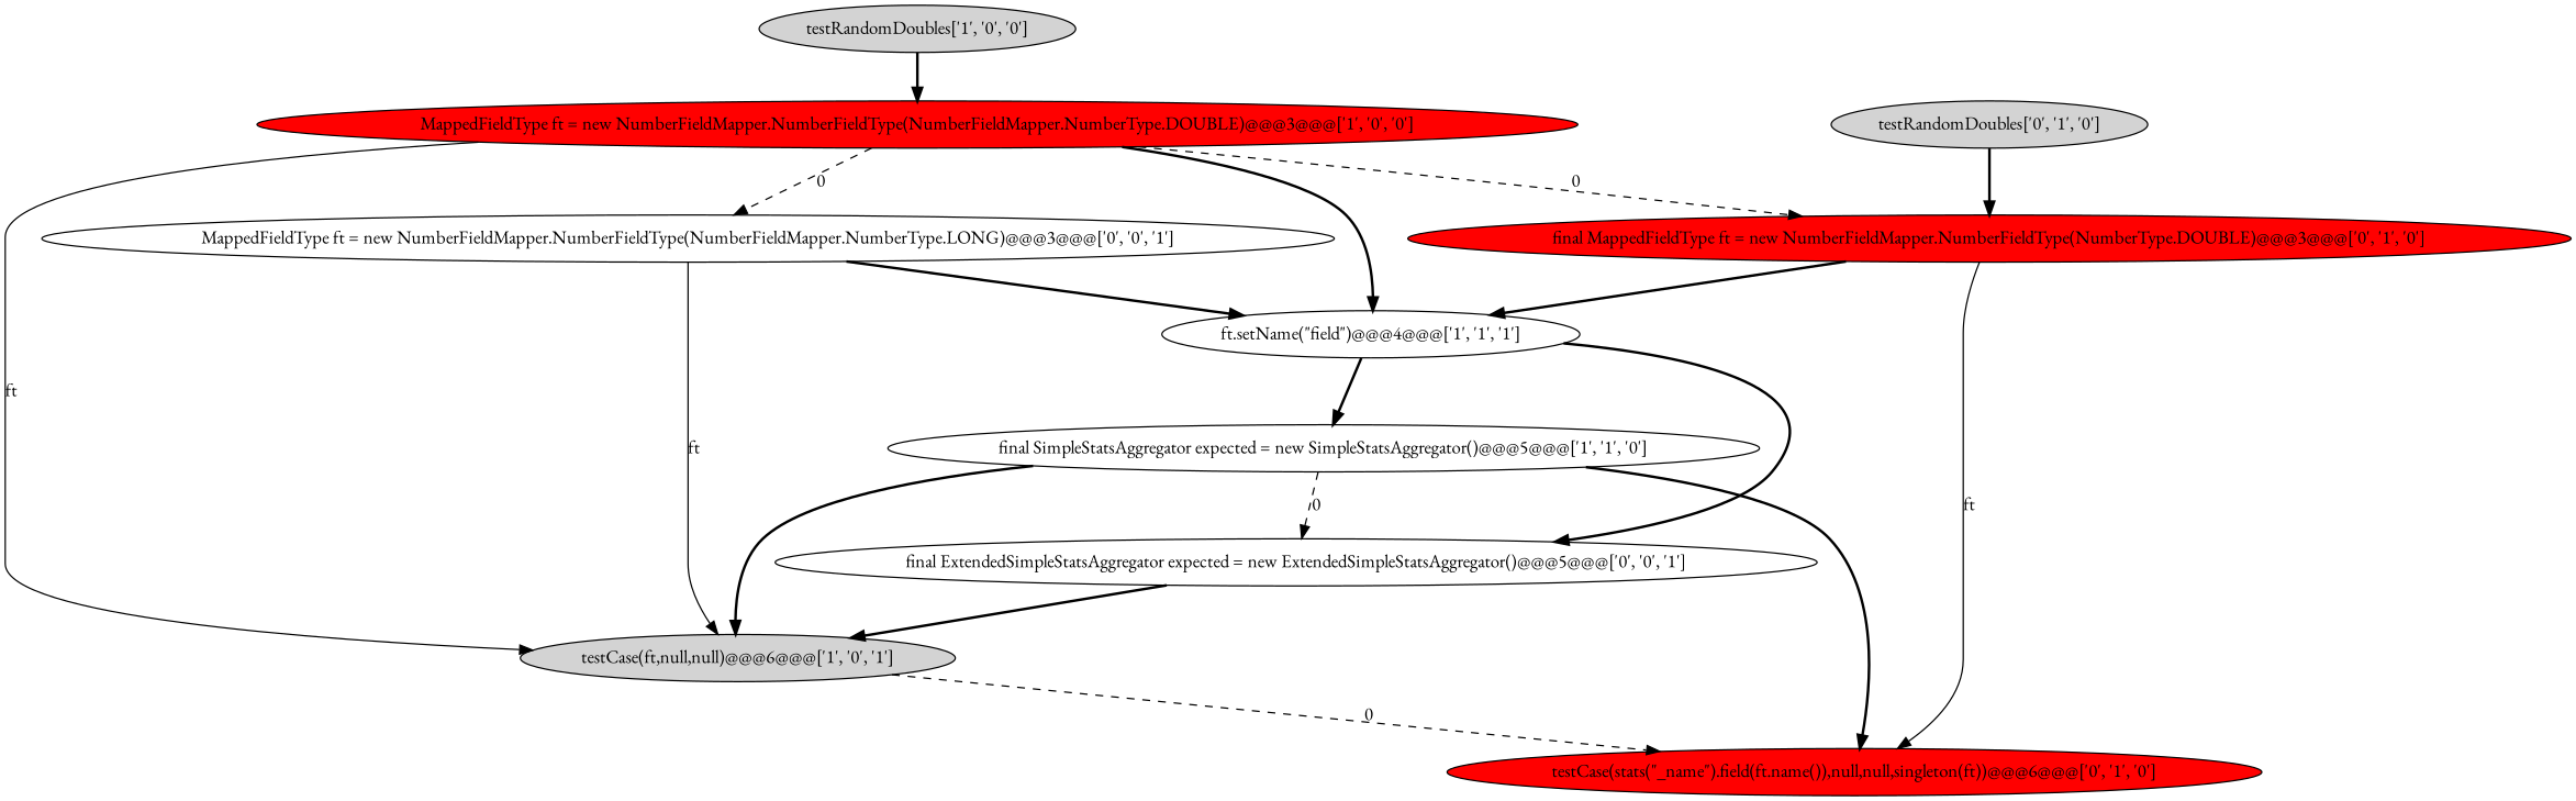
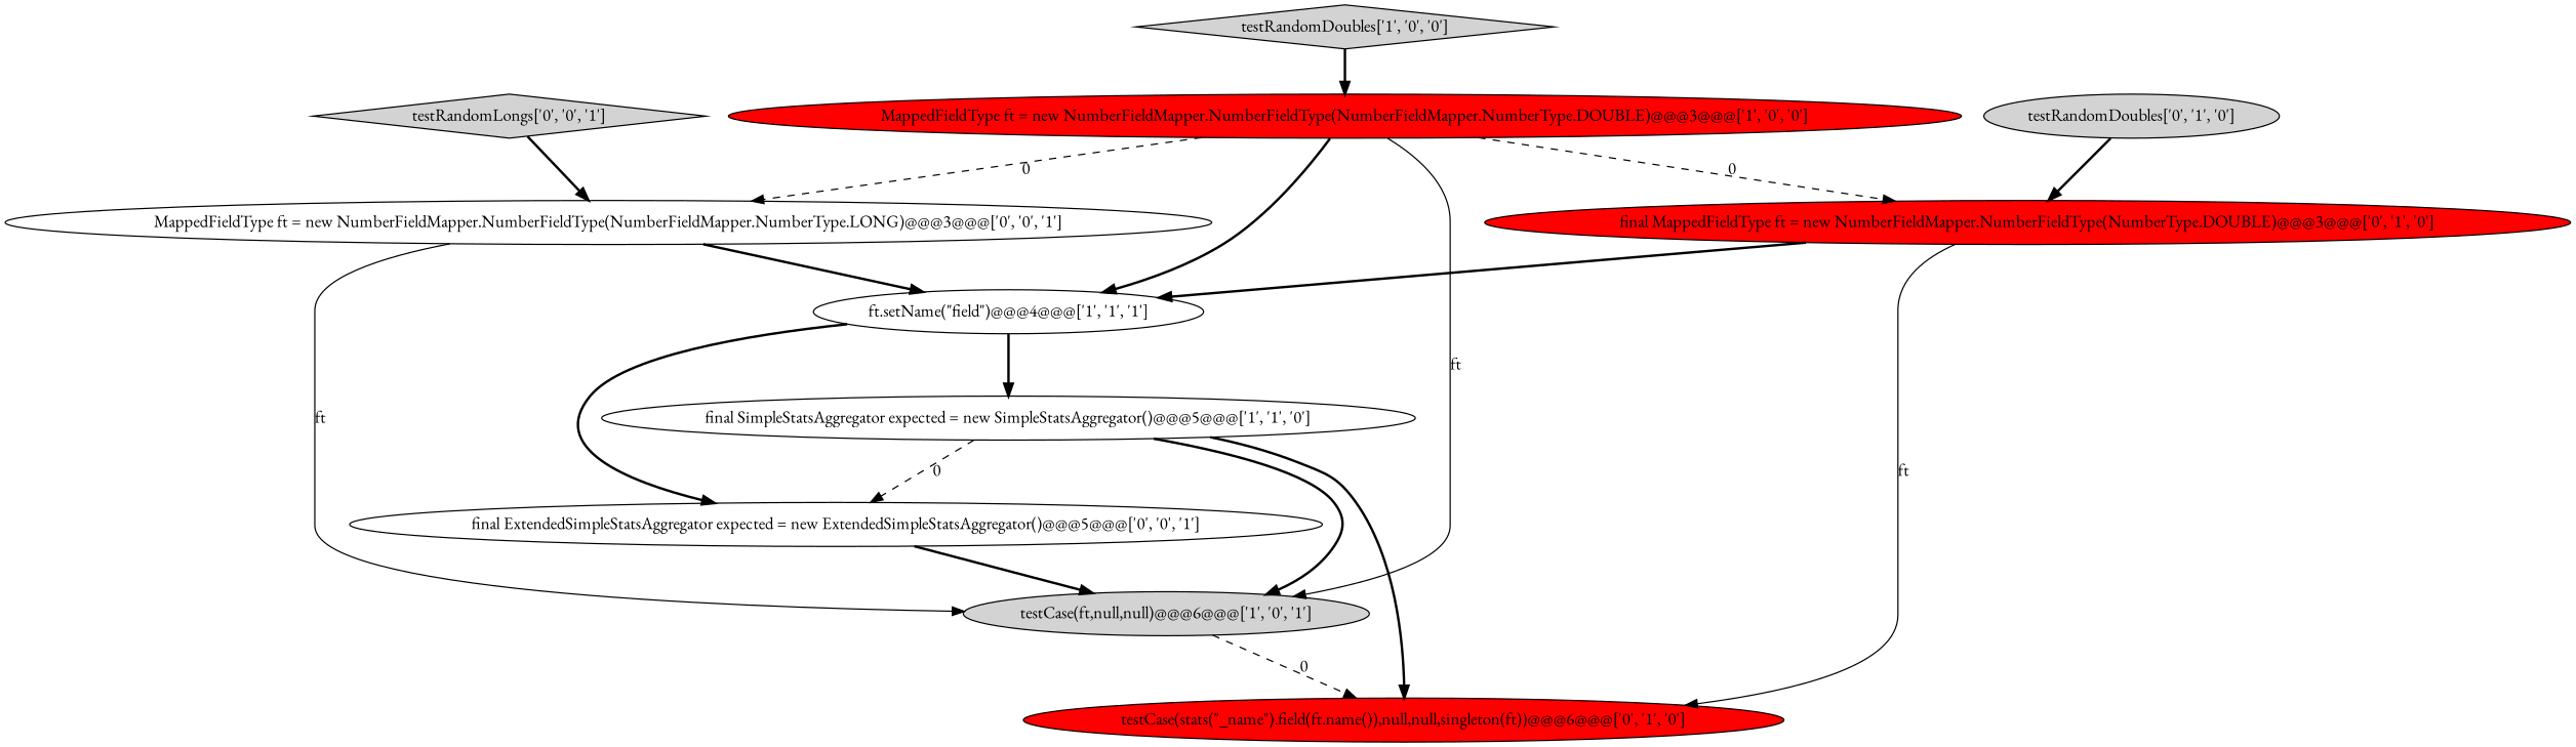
  digraph {
    fontname="EB Garamond"
    node [fillcolor=lightgray fontname="EB Garamond" shape=ellipse style=filled]
    edge [fontname="EB Garamond" style=bold]
    n1 [label="testCase(ft,null,null)@@@6@@@['1', '0', '1']"]
    n2 [fillcolor=red label="testCase(stats(\"_name\").field(ft.name()),null,null,singleton(ft))@@@6@@@['0', '1', '0']"]
-   n3 [label="testRandomDoubles['1', '0', '0']"]
+   n3 [label="testRandomDoubles['1', '0', '0']" shape=diamond]
    n4 [fillcolor=red label="MappedFieldType ft = new NumberFieldMapper.NumberFieldType(NumberFieldMapper.NumberType.DOUBLE)@@@3@@@['1', '0', '0']"]
    n5 [fillcolor=red label="final MappedFieldType ft = new NumberFieldMapper.NumberFieldType(NumberType.DOUBLE)@@@3@@@['0', '1', '0']"]
    n6 [fillcolor=white label="ft.setName(\"field\")@@@4@@@['1', '1', '1']"]
    n7 [fillcolor=white label="MappedFieldType ft = new NumberFieldMapper.NumberFieldType(NumberFieldMapper.NumberType.LONG)@@@3@@@['0', '0', '1']"]
    n8 [fillcolor=white label="final SimpleStatsAggregator expected = new SimpleStatsAggregator()@@@5@@@['1', '1', '0']"]
    n9 [fillcolor=white label="final ExtendedSimpleStatsAggregator expected = new ExtendedSimpleStatsAggregator()@@@5@@@['0', '0', '1']"]
+   n10 [label="testRandomLongs['0', '0', '1']" shape=diamond]
    n11 [label="testRandomDoubles['0', '1', '0']"]
    n1 -> n2 [label=0 style=dashed]
    n3 -> n4
    n4 -> n1 [label=ft style=solid]
    n4 -> n5 [label=0 style=dashed]
    n4 -> n6
    n4 -> n7 [label=0 style=dashed]
    n5 -> n2 [label=ft style=solid]
    n5 -> n6
    n6 -> n8
    n6 -> n9
    n7 -> n1 [label=ft style=solid]
    n7 -> n6
    n8 -> n1
    n8 -> n2
    n8 -> n9 [label=0 style=dashed]
    n9 -> n1
+   n10 -> n7
    n11 -> n5
  }
